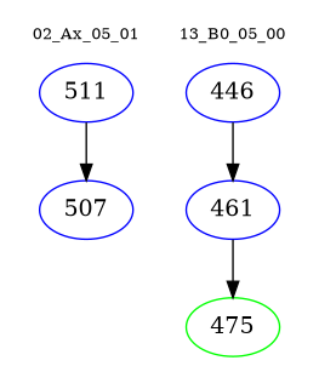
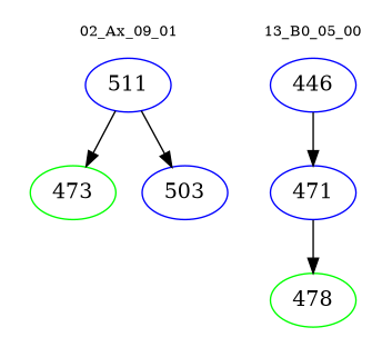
  digraph {
    node [color=blue]
    edge [color=black]
    n1 [label=511]
-   n3 [label=507]
-   n4 [label=461]
+   n2 [color=green label=473]
+   n3 [label=503]
+   n4 [label=471]
    n5 [label=446]
-   n6 [color=green label=475]
+   n6 [color=green label=478]
    subgraph cluster_1 {
      color=white
      fontsize=10
-     label="02_Ax_05_01"
+     label="02_Ax_09_01"
      n1
+     n2
      n3
    }
    subgraph cluster_2 {
      color=white
      fontsize=10
      label="13_B0_05_00"
      n4
      n5
      n6
    }
+   n1 -> n2
    n1 -> n3
    n4 -> n6
    n5 -> n4
  }
